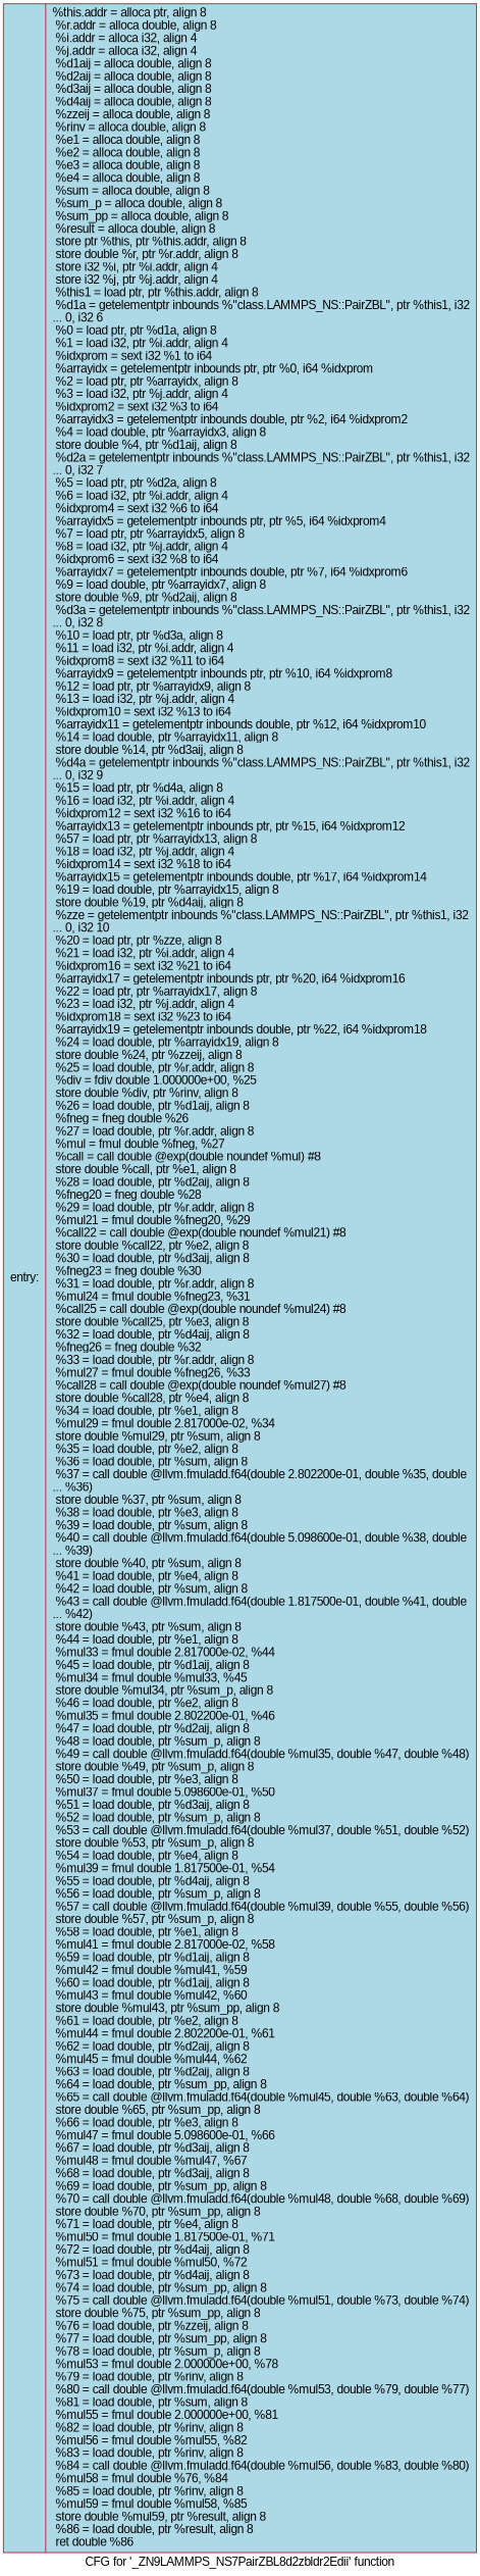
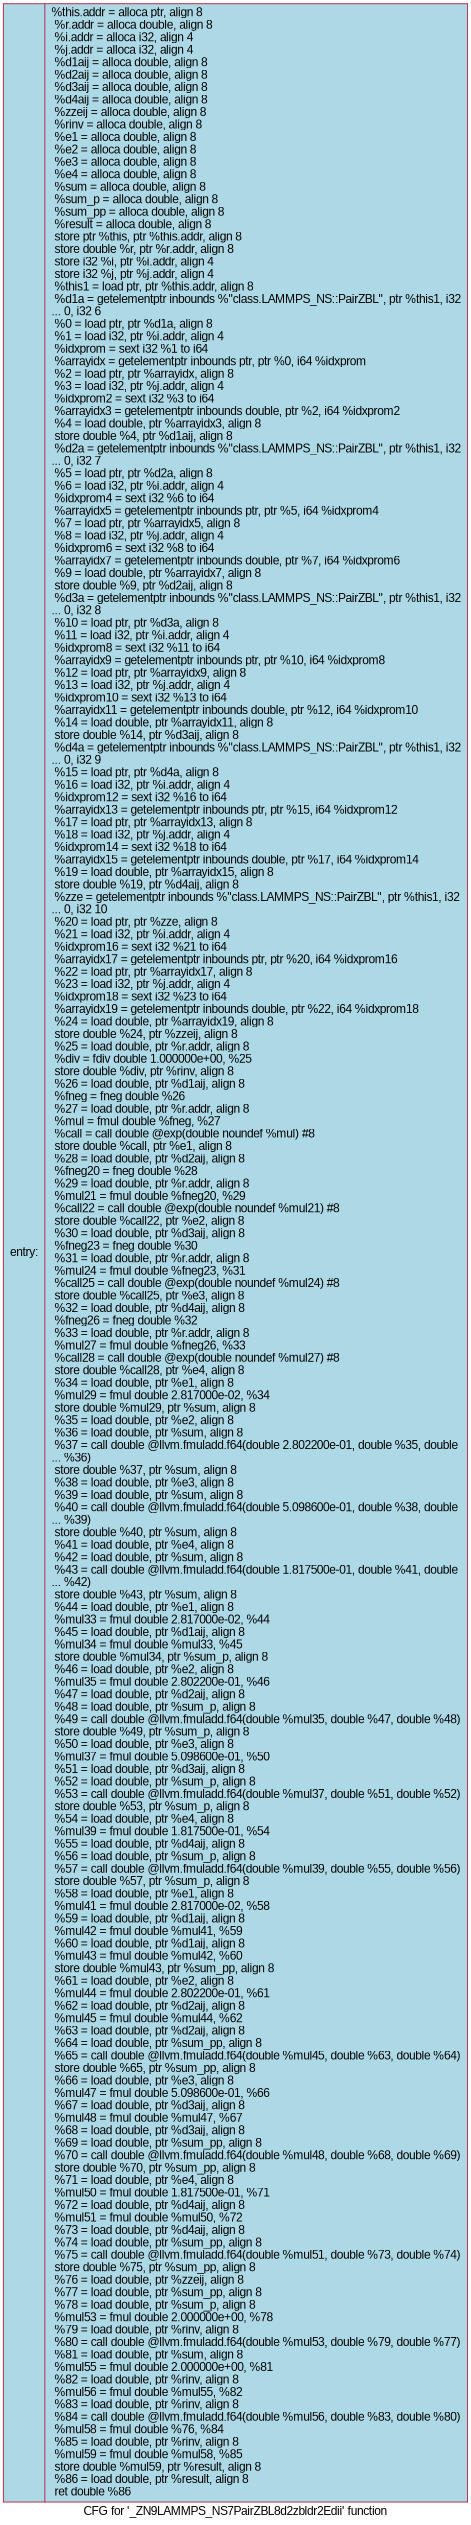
  digraph {
    label="CFG for '_ZN9LAMMPS_NS7PairZBL8d2zbldr2Edii' function"
    rankdir=LR
    fontname="Liberation Sans"
-   n1 [color="#b70d28ff" fillcolor=lightblue fontname="Liberation Sans" label="{entry:\l|  %this.addr = alloca ptr, align 8\l  %r.addr = alloca double, align 8\l  %i.addr = alloca i32, align 4\l  %j.addr = alloca i32, align 4\l  %d1aij = alloca double, align 8\l  %d2aij = alloca double, align 8\l  %d3aij = alloca double, align 8\l  %d4aij = alloca double, align 8\l  %zzeij = alloca double, align 8\l  %rinv = alloca double, align 8\l  %e1 = alloca double, align 8\l  %e2 = alloca double, align 8\l  %e3 = alloca double, align 8\l  %e4 = alloca double, align 8\l  %sum = alloca double, align 8\l  %sum_p = alloca double, align 8\l  %sum_pp = alloca double, align 8\l  %result = alloca double, align 8\l  store ptr %this, ptr %this.addr, align 8\l  store double %r, ptr %r.addr, align 8\l  store i32 %i, ptr %i.addr, align 4\l  store i32 %j, ptr %j.addr, align 4\l  %this1 = load ptr, ptr %this.addr, align 8\l  %d1a = getelementptr inbounds %\"class.LAMMPS_NS::PairZBL\", ptr %this1, i32\l... 0, i32 6\l  %0 = load ptr, ptr %d1a, align 8\l  %1 = load i32, ptr %i.addr, align 4\l  %idxprom = sext i32 %1 to i64\l  %arrayidx = getelementptr inbounds ptr, ptr %0, i64 %idxprom\l  %2 = load ptr, ptr %arrayidx, align 8\l  %3 = load i32, ptr %j.addr, align 4\l  %idxprom2 = sext i32 %3 to i64\l  %arrayidx3 = getelementptr inbounds double, ptr %2, i64 %idxprom2\l  %4 = load double, ptr %arrayidx3, align 8\l  store double %4, ptr %d1aij, align 8\l  %d2a = getelementptr inbounds %\"class.LAMMPS_NS::PairZBL\", ptr %this1, i32\l... 0, i32 7\l  %5 = load ptr, ptr %d2a, align 8\l  %6 = load i32, ptr %i.addr, align 4\l  %idxprom4 = sext i32 %6 to i64\l  %arrayidx5 = getelementptr inbounds ptr, ptr %5, i64 %idxprom4\l  %7 = load ptr, ptr %arrayidx5, align 8\l  %8 = load i32, ptr %j.addr, align 4\l  %idxprom6 = sext i32 %8 to i64\l  %arrayidx7 = getelementptr inbounds double, ptr %7, i64 %idxprom6\l  %9 = load double, ptr %arrayidx7, align 8\l  store double %9, ptr %d2aij, align 8\l  %d3a = getelementptr inbounds %\"class.LAMMPS_NS::PairZBL\", ptr %this1, i32\l... 0, i32 8\l  %10 = load ptr, ptr %d3a, align 8\l  %11 = load i32, ptr %i.addr, align 4\l  %idxprom8 = sext i32 %11 to i64\l  %arrayidx9 = getelementptr inbounds ptr, ptr %10, i64 %idxprom8\l  %12 = load ptr, ptr %arrayidx9, align 8\l  %13 = load i32, ptr %j.addr, align 4\l  %idxprom10 = sext i32 %13 to i64\l  %arrayidx11 = getelementptr inbounds double, ptr %12, i64 %idxprom10\l  %14 = load double, ptr %arrayidx11, align 8\l  store double %14, ptr %d3aij, align 8\l  %d4a = getelementptr inbounds %\"class.LAMMPS_NS::PairZBL\", ptr %this1, i32\l... 0, i32 9\l  %15 = load ptr, ptr %d4a, align 8\l  %16 = load i32, ptr %i.addr, align 4\l  %idxprom12 = sext i32 %16 to i64\l  %arrayidx13 = getelementptr inbounds ptr, ptr %15, i64 %idxprom12\l  %57 = load ptr, ptr %arrayidx13, align 8\l  %18 = load i32, ptr %j.addr, align 4\l  %idxprom14 = sext i32 %18 to i64\l  %arrayidx15 = getelementptr inbounds double, ptr %17, i64 %idxprom14\l  %19 = load double, ptr %arrayidx15, align 8\l  store double %19, ptr %d4aij, align 8\l  %zze = getelementptr inbounds %\"class.LAMMPS_NS::PairZBL\", ptr %this1, i32\l... 0, i32 10\l  %20 = load ptr, ptr %zze, align 8\l  %21 = load i32, ptr %i.addr, align 4\l  %idxprom16 = sext i32 %21 to i64\l  %arrayidx17 = getelementptr inbounds ptr, ptr %20, i64 %idxprom16\l  %22 = load ptr, ptr %arrayidx17, align 8\l  %23 = load i32, ptr %j.addr, align 4\l  %idxprom18 = sext i32 %23 to i64\l  %arrayidx19 = getelementptr inbounds double, ptr %22, i64 %idxprom18\l  %24 = load double, ptr %arrayidx19, align 8\l  store double %24, ptr %zzeij, align 8\l  %25 = load double, ptr %r.addr, align 8\l  %div = fdiv double 1.000000e+00, %25\l  store double %div, ptr %rinv, align 8\l  %26 = load double, ptr %d1aij, align 8\l  %fneg = fneg double %26\l  %27 = load double, ptr %r.addr, align 8\l  %mul = fmul double %fneg, %27\l  %call = call double @exp(double noundef %mul) #8\l  store double %call, ptr %e1, align 8\l  %28 = load double, ptr %d2aij, align 8\l  %fneg20 = fneg double %28\l  %29 = load double, ptr %r.addr, align 8\l  %mul21 = fmul double %fneg20, %29\l  %call22 = call double @exp(double noundef %mul21) #8\l  store double %call22, ptr %e2, align 8\l  %30 = load double, ptr %d3aij, align 8\l  %fneg23 = fneg double %30\l  %31 = load double, ptr %r.addr, align 8\l  %mul24 = fmul double %fneg23, %31\l  %call25 = call double @exp(double noundef %mul24) #8\l  store double %call25, ptr %e3, align 8\l  %32 = load double, ptr %d4aij, align 8\l  %fneg26 = fneg double %32\l  %33 = load double, ptr %r.addr, align 8\l  %mul27 = fmul double %fneg26, %33\l  %call28 = call double @exp(double noundef %mul27) #8\l  store double %call28, ptr %e4, align 8\l  %34 = load double, ptr %e1, align 8\l  %mul29 = fmul double 2.817000e-02, %34\l  store double %mul29, ptr %sum, align 8\l  %35 = load double, ptr %e2, align 8\l  %36 = load double, ptr %sum, align 8\l  %37 = call double @llvm.fmuladd.f64(double 2.802200e-01, double %35, double\l... %36)\l  store double %37, ptr %sum, align 8\l  %38 = load double, ptr %e3, align 8\l  %39 = load double, ptr %sum, align 8\l  %40 = call double @llvm.fmuladd.f64(double 5.098600e-01, double %38, double\l... %39)\l  store double %40, ptr %sum, align 8\l  %41 = load double, ptr %e4, align 8\l  %42 = load double, ptr %sum, align 8\l  %43 = call double @llvm.fmuladd.f64(double 1.817500e-01, double %41, double\l... %42)\l  store double %43, ptr %sum, align 8\l  %44 = load double, ptr %e1, align 8\l  %mul33 = fmul double 2.817000e-02, %44\l  %45 = load double, ptr %d1aij, align 8\l  %mul34 = fmul double %mul33, %45\l  store double %mul34, ptr %sum_p, align 8\l  %46 = load double, ptr %e2, align 8\l  %mul35 = fmul double 2.802200e-01, %46\l  %47 = load double, ptr %d2aij, align 8\l  %48 = load double, ptr %sum_p, align 8\l  %49 = call double @llvm.fmuladd.f64(double %mul35, double %47, double %48)\l  store double %49, ptr %sum_p, align 8\l  %50 = load double, ptr %e3, align 8\l  %mul37 = fmul double 5.098600e-01, %50\l  %51 = load double, ptr %d3aij, align 8\l  %52 = load double, ptr %sum_p, align 8\l  %53 = call double @llvm.fmuladd.f64(double %mul37, double %51, double %52)\l  store double %53, ptr %sum_p, align 8\l  %54 = load double, ptr %e4, align 8\l  %mul39 = fmul double 1.817500e-01, %54\l  %55 = load double, ptr %d4aij, align 8\l  %56 = load double, ptr %sum_p, align 8\l  %57 = call double @llvm.fmuladd.f64(double %mul39, double %55, double %56)\l  store double %57, ptr %sum_p, align 8\l  %58 = load double, ptr %e1, align 8\l  %mul41 = fmul double 2.817000e-02, %58\l  %59 = load double, ptr %d1aij, align 8\l  %mul42 = fmul double %mul41, %59\l  %60 = load double, ptr %d1aij, align 8\l  %mul43 = fmul double %mul42, %60\l  store double %mul43, ptr %sum_pp, align 8\l  %61 = load double, ptr %e2, align 8\l  %mul44 = fmul double 2.802200e-01, %61\l  %62 = load double, ptr %d2aij, align 8\l  %mul45 = fmul double %mul44, %62\l  %63 = load double, ptr %d2aij, align 8\l  %64 = load double, ptr %sum_pp, align 8\l  %65 = call double @llvm.fmuladd.f64(double %mul45, double %63, double %64)\l  store double %65, ptr %sum_pp, align 8\l  %66 = load double, ptr %e3, align 8\l  %mul47 = fmul double 5.098600e-01, %66\l  %67 = load double, ptr %d3aij, align 8\l  %mul48 = fmul double %mul47, %67\l  %68 = load double, ptr %d3aij, align 8\l  %69 = load double, ptr %sum_pp, align 8\l  %70 = call double @llvm.fmuladd.f64(double %mul48, double %68, double %69)\l  store double %70, ptr %sum_pp, align 8\l  %71 = load double, ptr %e4, align 8\l  %mul50 = fmul double 1.817500e-01, %71\l  %72 = load double, ptr %d4aij, align 8\l  %mul51 = fmul double %mul50, %72\l  %73 = load double, ptr %d4aij, align 8\l  %74 = load double, ptr %sum_pp, align 8\l  %75 = call double @llvm.fmuladd.f64(double %mul51, double %73, double %74)\l  store double %75, ptr %sum_pp, align 8\l  %76 = load double, ptr %zzeij, align 8\l  %77 = load double, ptr %sum_pp, align 8\l  %78 = load double, ptr %sum_p, align 8\l  %mul53 = fmul double 2.000000e+00, %78\l  %79 = load double, ptr %rinv, align 8\l  %80 = call double @llvm.fmuladd.f64(double %mul53, double %79, double %77)\l  %81 = load double, ptr %sum, align 8\l  %mul55 = fmul double 2.000000e+00, %81\l  %82 = load double, ptr %rinv, align 8\l  %mul56 = fmul double %mul55, %82\l  %83 = load double, ptr %rinv, align 8\l  %84 = call double @llvm.fmuladd.f64(double %mul56, double %83, double %80)\l  %mul58 = fmul double %76, %84\l  %85 = load double, ptr %rinv, align 8\l  %mul59 = fmul double %mul58, %85\l  store double %mul59, ptr %result, align 8\l  %86 = load double, ptr %result, align 8\l  ret double %86\l}" shape=record style=filled]
+   n1 [color="#b70d28ff" fillcolor=lightblue fontname="Liberation Sans" label="{entry:\l|  %this.addr = alloca ptr, align 8\l  %r.addr = alloca double, align 8\l  %i.addr = alloca i32, align 4\l  %j.addr = alloca i32, align 4\l  %d1aij = alloca double, align 8\l  %d2aij = alloca double, align 8\l  %d3aij = alloca double, align 8\l  %d4aij = alloca double, align 8\l  %zzeij = alloca double, align 8\l  %rinv = alloca double, align 8\l  %e1 = alloca double, align 8\l  %e2 = alloca double, align 8\l  %e3 = alloca double, align 8\l  %e4 = alloca double, align 8\l  %sum = alloca double, align 8\l  %sum_p = alloca double, align 8\l  %sum_pp = alloca double, align 8\l  %result = alloca double, align 8\l  store ptr %this, ptr %this.addr, align 8\l  store double %r, ptr %r.addr, align 8\l  store i32 %i, ptr %i.addr, align 4\l  store i32 %j, ptr %j.addr, align 4\l  %this1 = load ptr, ptr %this.addr, align 8\l  %d1a = getelementptr inbounds %\"class.LAMMPS_NS::PairZBL\", ptr %this1, i32\l... 0, i32 6\l  %0 = load ptr, ptr %d1a, align 8\l  %1 = load i32, ptr %i.addr, align 4\l  %idxprom = sext i32 %1 to i64\l  %arrayidx = getelementptr inbounds ptr, ptr %0, i64 %idxprom\l  %2 = load ptr, ptr %arrayidx, align 8\l  %3 = load i32, ptr %j.addr, align 4\l  %idxprom2 = sext i32 %3 to i64\l  %arrayidx3 = getelementptr inbounds double, ptr %2, i64 %idxprom2\l  %4 = load double, ptr %arrayidx3, align 8\l  store double %4, ptr %d1aij, align 8\l  %d2a = getelementptr inbounds %\"class.LAMMPS_NS::PairZBL\", ptr %this1, i32\l... 0, i32 7\l  %5 = load ptr, ptr %d2a, align 8\l  %6 = load i32, ptr %i.addr, align 4\l  %idxprom4 = sext i32 %6 to i64\l  %arrayidx5 = getelementptr inbounds ptr, ptr %5, i64 %idxprom4\l  %7 = load ptr, ptr %arrayidx5, align 8\l  %8 = load i32, ptr %j.addr, align 4\l  %idxprom6 = sext i32 %8 to i64\l  %arrayidx7 = getelementptr inbounds double, ptr %7, i64 %idxprom6\l  %9 = load double, ptr %arrayidx7, align 8\l  store double %9, ptr %d2aij, align 8\l  %d3a = getelementptr inbounds %\"class.LAMMPS_NS::PairZBL\", ptr %this1, i32\l... 0, i32 8\l  %10 = load ptr, ptr %d3a, align 8\l  %11 = load i32, ptr %i.addr, align 4\l  %idxprom8 = sext i32 %11 to i64\l  %arrayidx9 = getelementptr inbounds ptr, ptr %10, i64 %idxprom8\l  %12 = load ptr, ptr %arrayidx9, align 8\l  %13 = load i32, ptr %j.addr, align 4\l  %idxprom10 = sext i32 %13 to i64\l  %arrayidx11 = getelementptr inbounds double, ptr %12, i64 %idxprom10\l  %14 = load double, ptr %arrayidx11, align 8\l  store double %14, ptr %d3aij, align 8\l  %d4a = getelementptr inbounds %\"class.LAMMPS_NS::PairZBL\", ptr %this1, i32\l... 0, i32 9\l  %15 = load ptr, ptr %d4a, align 8\l  %16 = load i32, ptr %i.addr, align 4\l  %idxprom12 = sext i32 %16 to i64\l  %arrayidx13 = getelementptr inbounds ptr, ptr %15, i64 %idxprom12\l  %17 = load ptr, ptr %arrayidx13, align 8\l  %18 = load i32, ptr %j.addr, align 4\l  %idxprom14 = sext i32 %18 to i64\l  %arrayidx15 = getelementptr inbounds double, ptr %17, i64 %idxprom14\l  %19 = load double, ptr %arrayidx15, align 8\l  store double %19, ptr %d4aij, align 8\l  %zze = getelementptr inbounds %\"class.LAMMPS_NS::PairZBL\", ptr %this1, i32\l... 0, i32 10\l  %20 = load ptr, ptr %zze, align 8\l  %21 = load i32, ptr %i.addr, align 4\l  %idxprom16 = sext i32 %21 to i64\l  %arrayidx17 = getelementptr inbounds ptr, ptr %20, i64 %idxprom16\l  %22 = load ptr, ptr %arrayidx17, align 8\l  %23 = load i32, ptr %j.addr, align 4\l  %idxprom18 = sext i32 %23 to i64\l  %arrayidx19 = getelementptr inbounds double, ptr %22, i64 %idxprom18\l  %24 = load double, ptr %arrayidx19, align 8\l  store double %24, ptr %zzeij, align 8\l  %25 = load double, ptr %r.addr, align 8\l  %div = fdiv double 1.000000e+00, %25\l  store double %div, ptr %rinv, align 8\l  %26 = load double, ptr %d1aij, align 8\l  %fneg = fneg double %26\l  %27 = load double, ptr %r.addr, align 8\l  %mul = fmul double %fneg, %27\l  %call = call double @exp(double noundef %mul) #8\l  store double %call, ptr %e1, align 8\l  %28 = load double, ptr %d2aij, align 8\l  %fneg20 = fneg double %28\l  %29 = load double, ptr %r.addr, align 8\l  %mul21 = fmul double %fneg20, %29\l  %call22 = call double @exp(double noundef %mul21) #8\l  store double %call22, ptr %e2, align 8\l  %30 = load double, ptr %d3aij, align 8\l  %fneg23 = fneg double %30\l  %31 = load double, ptr %r.addr, align 8\l  %mul24 = fmul double %fneg23, %31\l  %call25 = call double @exp(double noundef %mul24) #8\l  store double %call25, ptr %e3, align 8\l  %32 = load double, ptr %d4aij, align 8\l  %fneg26 = fneg double %32\l  %33 = load double, ptr %r.addr, align 8\l  %mul27 = fmul double %fneg26, %33\l  %call28 = call double @exp(double noundef %mul27) #8\l  store double %call28, ptr %e4, align 8\l  %34 = load double, ptr %e1, align 8\l  %mul29 = fmul double 2.817000e-02, %34\l  store double %mul29, ptr %sum, align 8\l  %35 = load double, ptr %e2, align 8\l  %36 = load double, ptr %sum, align 8\l  %37 = call double @llvm.fmuladd.f64(double 2.802200e-01, double %35, double\l... %36)\l  store double %37, ptr %sum, align 8\l  %38 = load double, ptr %e3, align 8\l  %39 = load double, ptr %sum, align 8\l  %40 = call double @llvm.fmuladd.f64(double 5.098600e-01, double %38, double\l... %39)\l  store double %40, ptr %sum, align 8\l  %41 = load double, ptr %e4, align 8\l  %42 = load double, ptr %sum, align 8\l  %43 = call double @llvm.fmuladd.f64(double 1.817500e-01, double %41, double\l... %42)\l  store double %43, ptr %sum, align 8\l  %44 = load double, ptr %e1, align 8\l  %mul33 = fmul double 2.817000e-02, %44\l  %45 = load double, ptr %d1aij, align 8\l  %mul34 = fmul double %mul33, %45\l  store double %mul34, ptr %sum_p, align 8\l  %46 = load double, ptr %e2, align 8\l  %mul35 = fmul double 2.802200e-01, %46\l  %47 = load double, ptr %d2aij, align 8\l  %48 = load double, ptr %sum_p, align 8\l  %49 = call double @llvm.fmuladd.f64(double %mul35, double %47, double %48)\l  store double %49, ptr %sum_p, align 8\l  %50 = load double, ptr %e3, align 8\l  %mul37 = fmul double 5.098600e-01, %50\l  %51 = load double, ptr %d3aij, align 8\l  %52 = load double, ptr %sum_p, align 8\l  %53 = call double @llvm.fmuladd.f64(double %mul37, double %51, double %52)\l  store double %53, ptr %sum_p, align 8\l  %54 = load double, ptr %e4, align 8\l  %mul39 = fmul double 1.817500e-01, %54\l  %55 = load double, ptr %d4aij, align 8\l  %56 = load double, ptr %sum_p, align 8\l  %57 = call double @llvm.fmuladd.f64(double %mul39, double %55, double %56)\l  store double %57, ptr %sum_p, align 8\l  %58 = load double, ptr %e1, align 8\l  %mul41 = fmul double 2.817000e-02, %58\l  %59 = load double, ptr %d1aij, align 8\l  %mul42 = fmul double %mul41, %59\l  %60 = load double, ptr %d1aij, align 8\l  %mul43 = fmul double %mul42, %60\l  store double %mul43, ptr %sum_pp, align 8\l  %61 = load double, ptr %e2, align 8\l  %mul44 = fmul double 2.802200e-01, %61\l  %62 = load double, ptr %d2aij, align 8\l  %mul45 = fmul double %mul44, %62\l  %63 = load double, ptr %d2aij, align 8\l  %64 = load double, ptr %sum_pp, align 8\l  %65 = call double @llvm.fmuladd.f64(double %mul45, double %63, double %64)\l  store double %65, ptr %sum_pp, align 8\l  %66 = load double, ptr %e3, align 8\l  %mul47 = fmul double 5.098600e-01, %66\l  %67 = load double, ptr %d3aij, align 8\l  %mul48 = fmul double %mul47, %67\l  %68 = load double, ptr %d3aij, align 8\l  %69 = load double, ptr %sum_pp, align 8\l  %70 = call double @llvm.fmuladd.f64(double %mul48, double %68, double %69)\l  store double %70, ptr %sum_pp, align 8\l  %71 = load double, ptr %e4, align 8\l  %mul50 = fmul double 1.817500e-01, %71\l  %72 = load double, ptr %d4aij, align 8\l  %mul51 = fmul double %mul50, %72\l  %73 = load double, ptr %d4aij, align 8\l  %74 = load double, ptr %sum_pp, align 8\l  %75 = call double @llvm.fmuladd.f64(double %mul51, double %73, double %74)\l  store double %75, ptr %sum_pp, align 8\l  %76 = load double, ptr %zzeij, align 8\l  %77 = load double, ptr %sum_pp, align 8\l  %78 = load double, ptr %sum_p, align 8\l  %mul53 = fmul double 2.000000e+00, %78\l  %79 = load double, ptr %rinv, align 8\l  %80 = call double @llvm.fmuladd.f64(double %mul53, double %79, double %77)\l  %81 = load double, ptr %sum, align 8\l  %mul55 = fmul double 2.000000e+00, %81\l  %82 = load double, ptr %rinv, align 8\l  %mul56 = fmul double %mul55, %82\l  %83 = load double, ptr %rinv, align 8\l  %84 = call double @llvm.fmuladd.f64(double %mul56, double %83, double %80)\l  %mul58 = fmul double %76, %84\l  %85 = load double, ptr %rinv, align 8\l  %mul59 = fmul double %mul58, %85\l  store double %mul59, ptr %result, align 8\l  %86 = load double, ptr %result, align 8\l  ret double %86\l}" shape=record style=filled]
  }
